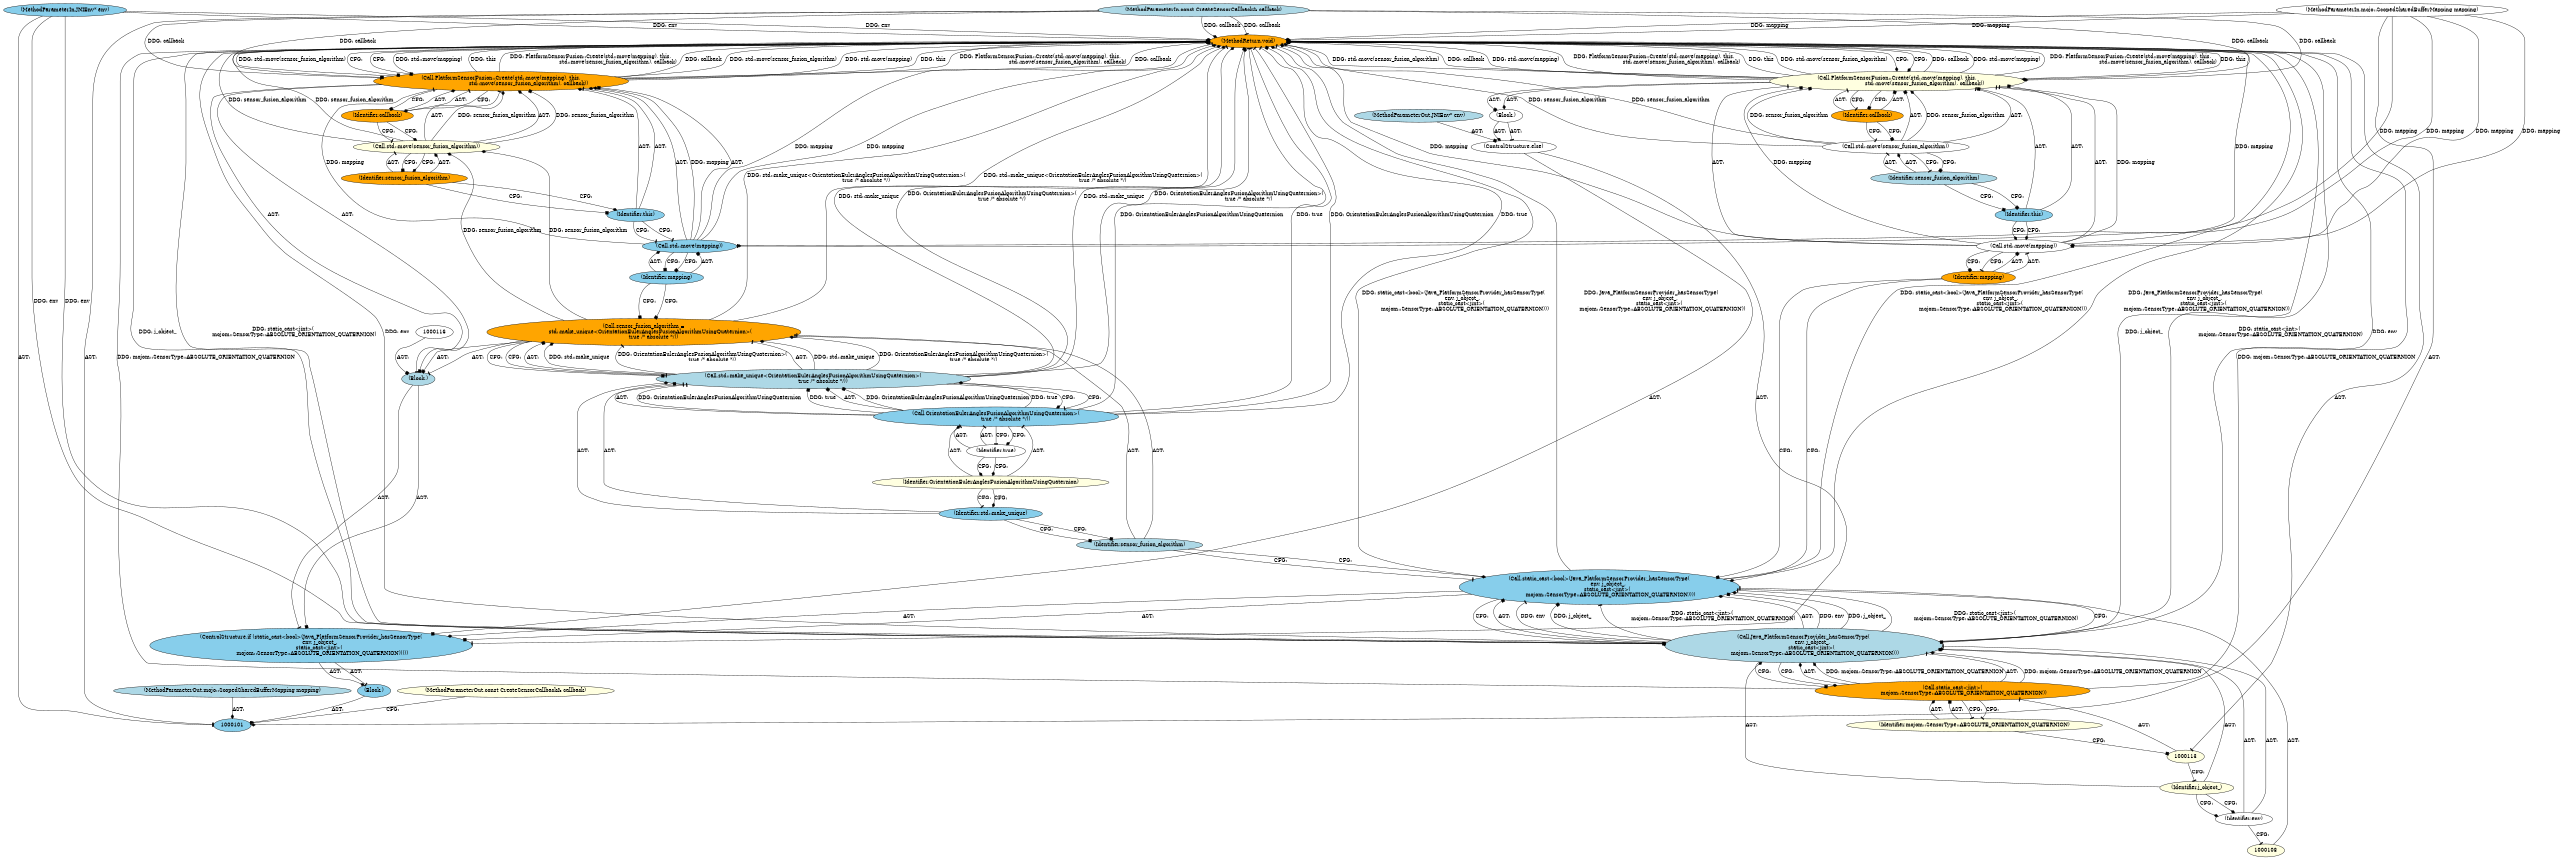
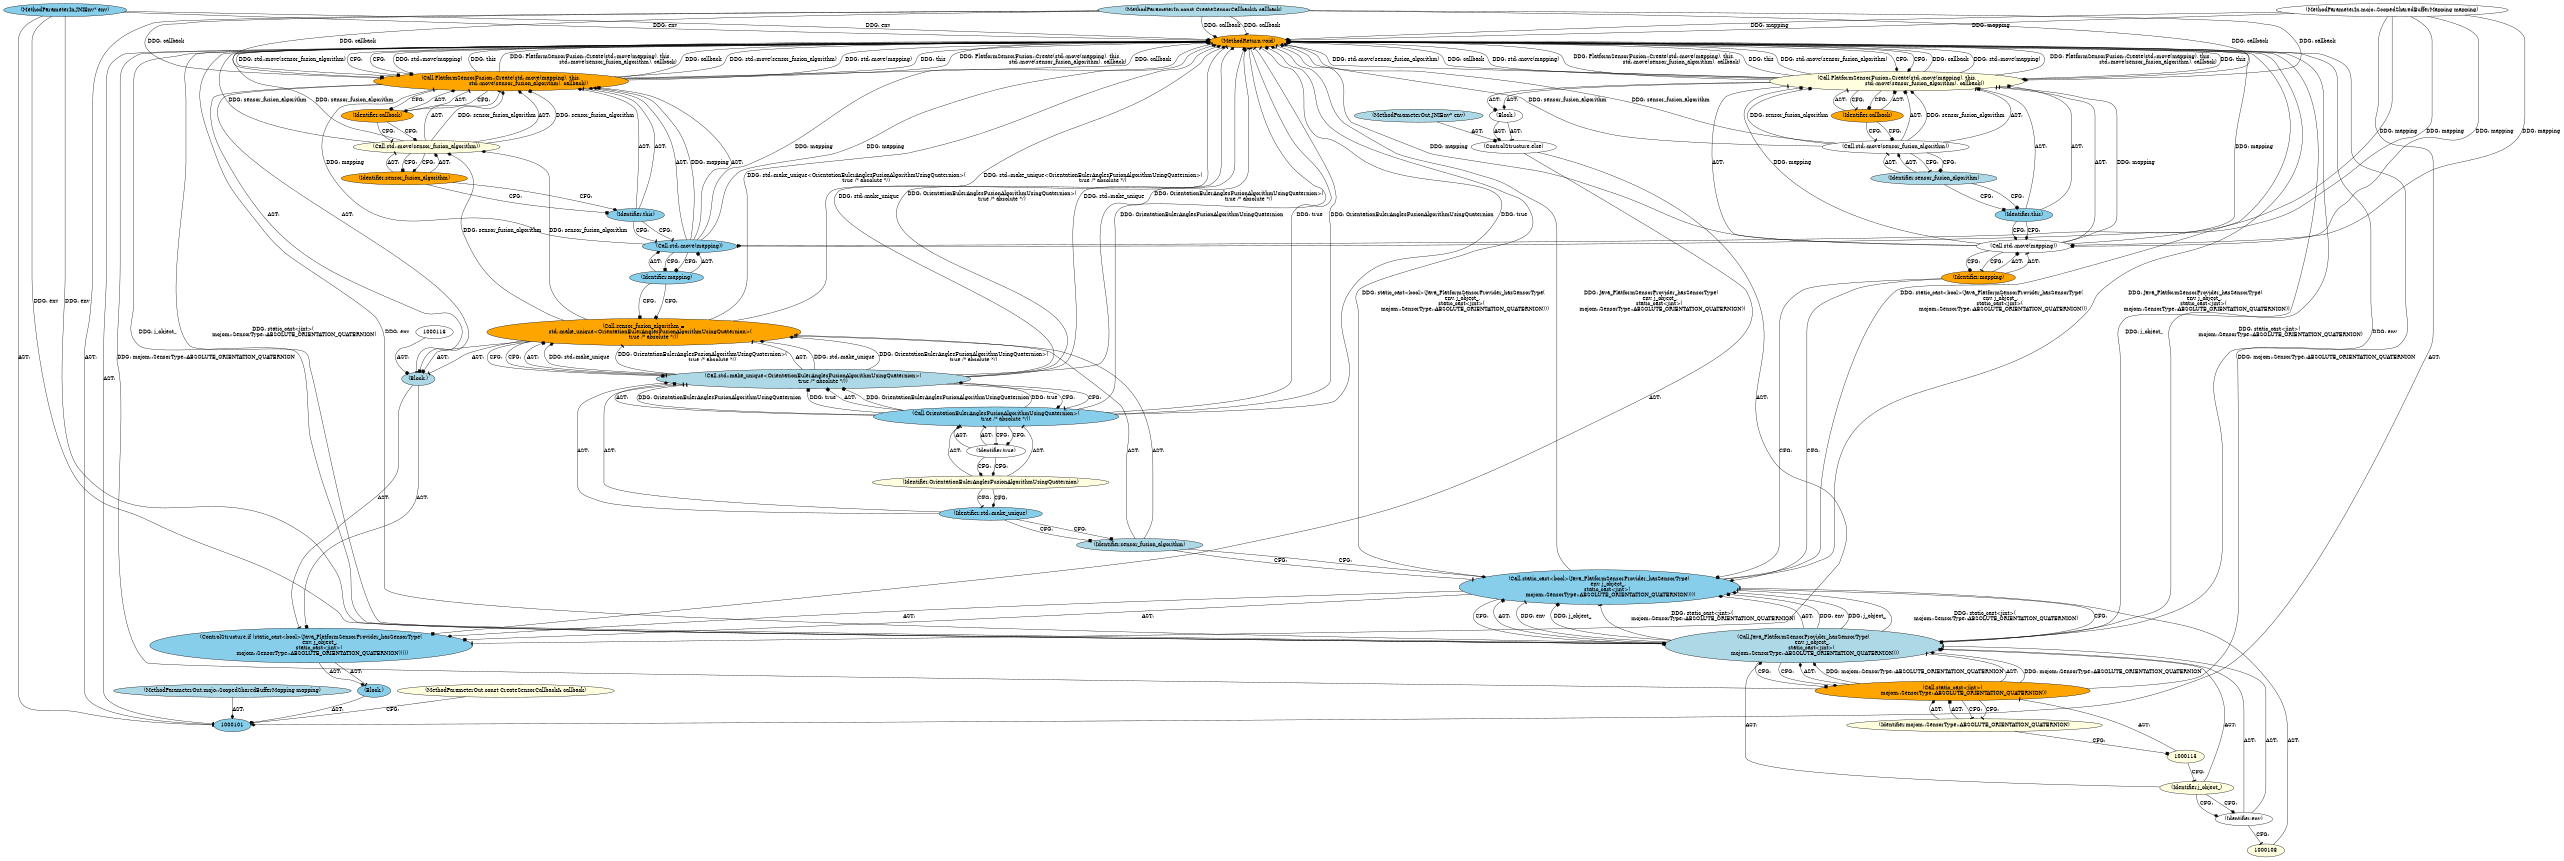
  digraph {
    node [fillcolor=skyblue style=filled]
    edge [arrowhead=diamond]
    n1 [fillcolor=orange label="(MethodReturn,void)"]
    n2 [fillcolor=orange label="(Call,PlatformSensorFusion::Create(std::move(mapping), this,\n                                  std::move(sensor_fusion_algorithm), callback))"]
    n3 [fillcolor=lightyellow label="(Call,PlatformSensorFusion::Create(std::move(mapping), this,\n                                  std::move(sensor_fusion_algorithm), callback))"]
    1000101
    n5 [fillcolor=orange label="(Identifier,callback)"]
    n6 [fillcolor=lightblue label="(Block,)"]
    n7 [fillcolor=white label="(Block,)"]
    n8 [fillcolor=orange label="(Identifier,callback)"]
    n9 [label="(Call,OrientationEulerAnglesFusionAlgorithmUsingQuaternion>(\n            true /* absolute */))"]
    n10 [fillcolor=lightblue label="(Call,std::make_unique<OrientationEulerAnglesFusionAlgorithmUsingQuaternion>(\n            true /* absolute */))"]
    n11 [fillcolor=white label="(Identifier,true)"]
    n12 [fillcolor=orange label="(Call,sensor_fusion_algorithm =\n        std::make_unique<OrientationEulerAnglesFusionAlgorithmUsingQuaternion>(\n            true /* absolute */))"]
    n13 [fillcolor=lightyellow label="(Identifier,OrientationEulerAnglesFusionAlgorithmUsingQuaternion)"]
    n14 [label="(Identifier,std::make_unique)"]
    n15 [fillcolor=lightblue label="(Identifier,sensor_fusion_algorithm)"]
    n16 [fillcolor=lightyellow label="(Call,std::move(sensor_fusion_algorithm))"]
    n17 [label="(Call,static_cast<bool>(Java_PlatformSensorProvider_hasSensorType(\n           env, j_object_,\n          static_cast<jint>(\n              mojom::SensorType::ABSOLUTE_ORIENTATION_QUATERNION))))"]
    n18 [label="(Call,std::move(mapping))"]
    n19 [label="(Identifier,mapping)"]
    n20 [label="(ControlStructure,if (static_cast<bool>(Java_PlatformSensorProvider_hasSensorType(\n           env, j_object_,\n          static_cast<jint>(\n              mojom::SensorType::ABSOLUTE_ORIENTATION_QUATERNION)))))"]
    n21 [label="(Identifier,this)"]
    n22 [fillcolor=orange label="(Identifier,sensor_fusion_algorithm)"]
    n23 [fillcolor=white label="(ControlStructure,else)"]
    n24 [label="(Block,)"]
    n25 [fillcolor=white label="(Call,std::move(mapping))"]
    n26 [fillcolor=orange label="(Identifier,mapping)"]
    n27 [fillcolor=white label="(Call,std::move(sensor_fusion_algorithm))"]
    n28 [fillcolor=lightblue label="(Call,Java_PlatformSensorProvider_hasSensorType(\n           env, j_object_,\n          static_cast<jint>(\n              mojom::SensorType::ABSOLUTE_ORIENTATION_QUATERNION)))"]
    n29 [label="(Identifier,this)"]
    n30 [label="(MethodParameterIn,JNIEnv* env)"]
    n31 [fillcolor=orange label="(Call,static_cast<jint>(\n              mojom::SensorType::ABSOLUTE_ORIENTATION_QUATERNION))"]
    n32 [fillcolor=lightblue label="(MethodParameterOut,JNIEnv* env)"]
    n33 [fillcolor=lightblue label="(Identifier,sensor_fusion_algorithm)"]
    n34 [fillcolor=white label="(MethodParameterIn,mojo::ScopedSharedBufferMapping mapping)"]
    n35 [fillcolor=lightblue label="(MethodParameterOut,mojo::ScopedSharedBufferMapping mapping)"]
    n36 [fillcolor=lightblue label="(MethodParameterIn,const CreateSensorCallback& callback)"]
    n37 [fillcolor=lightyellow label="(MethodParameterOut,const CreateSensorCallback& callback)"]
    n38 [fillcolor=lightyellow label="(Identifier,mojom::SensorType::ABSOLUTE_ORIENTATION_QUATERNION)"]
    n39 [fillcolor=white label="(Identifier,env)"]
    1000108 [fillcolor=lightyellow]
    n41 [fillcolor=lightyellow label="(Identifier,j_object_)"]
    1000113 [fillcolor=lightyellow]
    1000116 [fillcolor=white]
    n1 -> n2 [arrowhead=box label="CFG: "]
    n1 -> n2 [arrowhead=box label="CFG: "]
    n1 -> n3 [label="CFG: "]
    n1 -> n3 [label="CFG: "]
-   n1 -> 1000113 [arrowhead=tee label="AST: "]
+   n1 -> 1000101 [arrowhead=tee label="AST: "]
    n2 -> n1 [label="DDG: std::move(mapping)"]
    n2 -> n1 [label="DDG: this"]
    n2 -> n1 [arrowhead=tee label="DDG: PlatformSensorFusion::Create(std::move(mapping), this,\n                                  std::move(sensor_fusion_algorithm), callback)"]
    n2 -> n1 [arrowhead=tee label="DDG: callback"]
    n2 -> n1 [arrowhead=box label="DDG: std::move(sensor_fusion_algorithm)"]
    n2 -> n1 [label="DDG: std::move(mapping)"]
    n2 -> n1 [label="DDG: this"]
    n2 -> n1 [arrowhead=tee label="DDG: PlatformSensorFusion::Create(std::move(mapping), this,\n                                  std::move(sensor_fusion_algorithm), callback)"]
    n2 -> n1 [arrowhead=box label="DDG: callback"]
    n2 -> n1 [label="DDG: std::move(sensor_fusion_algorithm)"]
    n2 -> n5 [label="CFG: "]
    n2 -> n5 [arrowhead=box label="CFG: "]
    n2 -> n6 [arrowhead=tee label="AST: "]
    n2 -> n6 [arrowhead=box label="AST: "]
    n3 -> n1 [arrowhead=tee label="DDG: callback"]
    n3 -> n1 [arrowhead=box label="DDG: std::move(mapping)"]
    n3 -> n1 [arrowhead=box label="DDG: PlatformSensorFusion::Create(std::move(mapping), this,\n                                  std::move(sensor_fusion_algorithm), callback)"]
    n3 -> n1 [arrowhead=box label="DDG: this"]
    n3 -> n1 [arrowhead=tee label="DDG: std::move(sensor_fusion_algorithm)"]
    n3 -> n1 [label="DDG: callback"]
    n3 -> n1 [arrowhead=box label="DDG: std::move(mapping)"]
    n3 -> n1 [arrowhead=tee label="DDG: PlatformSensorFusion::Create(std::move(mapping), this,\n                                  std::move(sensor_fusion_algorithm), callback)"]
    n3 -> n1 [label="DDG: this"]
    n3 -> n1 [arrowhead=tee label="DDG: std::move(sensor_fusion_algorithm)"]
    n3 -> n7 [label="AST: "]
    n3 -> n7 [arrowhead=box label="AST: "]
    n3 -> n8 [arrowhead=tee label="CFG: "]
    n3 -> n8 [arrowhead=box label="CFG: "]
    n5 -> n2 [label="AST: "]
    n5 -> n2 [arrowhead=tee label="AST: "]
    n5 -> n16 [arrowhead=tee label="CFG: "]
    n5 -> n16 [label="CFG: "]
    n6 -> n20 [arrowhead=tee label="AST: "]
    n6 -> n20 [arrowhead=box label="AST: "]
    n7 -> n23 [arrowhead=tee label="AST: "]
    n7 -> n23 [label="AST: "]
    n8 -> n3 [arrowhead=box label="AST: "]
    n8 -> n3 [arrowhead=tee label="AST: "]
    n8 -> n27 [arrowhead=box label="CFG: "]
    n8 -> n27 [arrowhead=tee label="CFG: "]
    n9 -> n1 [arrowhead=tee label="DDG: true"]
    n9 -> n1 [arrowhead=tee label="DDG: OrientationEulerAnglesFusionAlgorithmUsingQuaternion"]
    n9 -> n1 [arrowhead=tee label="DDG: true"]
    n9 -> n1 [arrowhead=tee label="DDG: OrientationEulerAnglesFusionAlgorithmUsingQuaternion"]
    n9 -> n10 [arrowhead=box label="AST: "]
    n9 -> n10 [arrowhead=tee label="DDG: OrientationEulerAnglesFusionAlgorithmUsingQuaternion"]
    n9 -> n10 [arrowhead=box label="DDG: true"]
    n9 -> n10 [arrowhead=box label="AST: "]
    n9 -> n10 [arrowhead=box label="DDG: OrientationEulerAnglesFusionAlgorithmUsingQuaternion"]
    n9 -> n10 [label="DDG: true"]
    n9 -> n11 [arrowhead=tee label="CFG: "]
    n9 -> n11 [label="CFG: "]
    n10 -> n1 [label="DDG: OrientationEulerAnglesFusionAlgorithmUsingQuaternion>(\n            true /* absolute */)"]
    n10 -> n1 [arrowhead=tee label="DDG: std::make_unique"]
    n10 -> n1 [label="DDG: OrientationEulerAnglesFusionAlgorithmUsingQuaternion>(\n            true /* absolute */)"]
    n10 -> n1 [arrowhead=box label="DDG: std::make_unique"]
    n10 -> n9 [arrowhead=tee label="CFG: "]
    n10 -> n9 [label="CFG: "]
    n10 -> n12 [arrowhead=box label="AST: "]
    n10 -> n12 [label="DDG: std::make_unique"]
    n10 -> n12 [arrowhead=tee label="DDG: OrientationEulerAnglesFusionAlgorithmUsingQuaternion>(\n            true /* absolute */)"]
    n10 -> n12 [arrowhead=tee label="AST: "]
    n10 -> n12 [label="DDG: std::make_unique"]
    n10 -> n12 [label="DDG: OrientationEulerAnglesFusionAlgorithmUsingQuaternion>(\n            true /* absolute */)"]
    n11 -> n9 [label="AST: "]
    n11 -> n9 [arrowhead=tee label="AST: "]
    n11 -> n13 [label="CFG: "]
    n11 -> n13 [label="CFG: "]
    n12 -> n1 [label="DDG: std::make_unique<OrientationEulerAnglesFusionAlgorithmUsingQuaternion>(\n            true /* absolute */)"]
    n12 -> n1 [label="DDG: std::make_unique<OrientationEulerAnglesFusionAlgorithmUsingQuaternion>(\n            true /* absolute */)"]
    n12 -> n6 [arrowhead=box label="AST: "]
    n12 -> n6 [arrowhead=tee label="AST: "]
    n12 -> n10 [arrowhead=tee label="CFG: "]
    n12 -> n10 [arrowhead=box label="CFG: "]
    n12 -> n16 [label="DDG: sensor_fusion_algorithm"]
    n12 -> n16 [label="DDG: sensor_fusion_algorithm"]
    n13 -> n9 [arrowhead=tee label="AST: "]
    n13 -> n9 [arrowhead=tee label="AST: "]
    n13 -> n14 [label="CFG: "]
    n13 -> n14 [arrowhead=tee label="CFG: "]
    n14 -> n10 [label="AST: "]
    n14 -> n10 [arrowhead=tee label="AST: "]
    n14 -> n15 [arrowhead=box label="CFG: "]
    n14 -> n15 [arrowhead=box label="CFG: "]
    n15 -> n12 [arrowhead=tee label="AST: "]
    n15 -> n12 [arrowhead=tee label="AST: "]
    n15 -> n17 [arrowhead=tee label="CFG: "]
    n15 -> n17 [label="CFG: "]
    n16 -> n1 [arrowhead=tee label="DDG: sensor_fusion_algorithm"]
    n16 -> n1 [arrowhead=tee label="DDG: sensor_fusion_algorithm"]
    n16 -> n2 [arrowhead=tee label="AST: "]
    n16 -> n2 [label="DDG: sensor_fusion_algorithm"]
    n16 -> n2 [label="AST: "]
    n16 -> n2 [arrowhead=box label="DDG: sensor_fusion_algorithm"]
    n16 -> n22 [arrowhead=box label="CFG: "]
    n16 -> n22 [label="CFG: "]
    n17 -> n1 [arrowhead=box label="DDG: static_cast<bool>(Java_PlatformSensorProvider_hasSensorType(\n           env, j_object_,\n          static_cast<jint>(\n              mojom::SensorType::ABSOLUTE_ORIENTATION_QUATERNION)))"]
    n17 -> n1 [label="DDG: Java_PlatformSensorProvider_hasSensorType(\n           env, j_object_,\n          static_cast<jint>(\n              mojom::SensorType::ABSOLUTE_ORIENTATION_QUATERNION))"]
    n17 -> n1 [arrowhead=box label="DDG: static_cast<bool>(Java_PlatformSensorProvider_hasSensorType(\n           env, j_object_,\n          static_cast<jint>(\n              mojom::SensorType::ABSOLUTE_ORIENTATION_QUATERNION)))"]
    n17 -> n1 [arrowhead=box label="DDG: Java_PlatformSensorProvider_hasSensorType(\n           env, j_object_,\n          static_cast<jint>(\n              mojom::SensorType::ABSOLUTE_ORIENTATION_QUATERNION))"]
    n17 -> n20 [label="AST: "]
    n17 -> n20 [arrowhead=box label="AST: "]
    n17 -> n28 [arrowhead=box label="CFG: "]
    n17 -> n28 [arrowhead=tee label="CFG: "]
    n18 -> n1 [arrowhead=tee label="DDG: mapping"]
    n18 -> n1 [label="DDG: mapping"]
    n18 -> n2 [label="AST: "]
    n18 -> n2 [label="DDG: mapping"]
    n18 -> n2 [arrowhead=box label="AST: "]
    n18 -> n2 [arrowhead=tee label="DDG: mapping"]
    n18 -> n19 [arrowhead=box label="CFG: "]
    n18 -> n19 [arrowhead=box label="CFG: "]
    n19 -> n12 [arrowhead=box label="CFG: "]
    n19 -> n12 [arrowhead=box label="CFG: "]
    n19 -> n18 [arrowhead=box label="AST: "]
    n19 -> n18 [label="AST: "]
    n20 -> n24 [arrowhead=tee label="AST: "]
    n20 -> n24 [label="AST: "]
    n21 -> n2 [label="AST: "]
    n21 -> n2 [arrowhead=tee label="AST: "]
    n21 -> n18 [arrowhead=tee label="CFG: "]
    n21 -> n18 [arrowhead=tee label="CFG: "]
    n22 -> n16 [label="AST: "]
    n22 -> n16 [arrowhead=tee label="AST: "]
    n22 -> n21 [label="CFG: "]
    n22 -> n21 [arrowhead=box label="CFG: "]
    n23 -> n20 [arrowhead=box label="AST: "]
    n23 -> n20 [arrowhead=tee label="AST: "]
    n24 -> 1000101 [label="AST: "]
    n25 -> n1 [arrowhead=box label="DDG: mapping"]
    n25 -> n1 [arrowhead=tee label="DDG: mapping"]
    n25 -> n3 [arrowhead=tee label="AST: "]
    n25 -> n3 [arrowhead=box label="DDG: mapping"]
    n25 -> n3 [arrowhead=tee label="AST: "]
    n25 -> n3 [arrowhead=tee label="DDG: mapping"]
    n25 -> n26 [arrowhead=box label="CFG: "]
    n25 -> n26 [arrowhead=tee label="CFG: "]
    n26 -> n17 [arrowhead=box label="CFG: "]
    n26 -> n17 [label="CFG: "]
    n26 -> n25 [arrowhead=box label="AST: "]
    n26 -> n25 [arrowhead=tee label="AST: "]
    n27 -> n1 [label="DDG: sensor_fusion_algorithm"]
    n27 -> n1 [label="DDG: sensor_fusion_algorithm"]
    n27 -> n3 [arrowhead=box label="AST: "]
    n27 -> n3 [label="DDG: sensor_fusion_algorithm"]
    n27 -> n3 [arrowhead=tee label="AST: "]
    n27 -> n3 [arrowhead=box label="DDG: sensor_fusion_algorithm"]
    n27 -> n33 [arrowhead=tee label="CFG: "]
    n27 -> n33 [arrowhead=box label="CFG: "]
    n28 -> n1 [label="DDG: j_object_"]
    n28 -> n1 [arrowhead=tee label="DDG: static_cast<jint>(\n              mojom::SensorType::ABSOLUTE_ORIENTATION_QUATERNION)"]
    n28 -> n1 [label="DDG: env"]
    n28 -> n1 [label="DDG: j_object_"]
    n28 -> n1 [label="DDG: static_cast<jint>(\n              mojom::SensorType::ABSOLUTE_ORIENTATION_QUATERNION)"]
    n28 -> n1 [arrowhead=box label="DDG: env"]
    n28 -> n17 [arrowhead=box label="AST: "]
    n28 -> n17 [arrowhead=tee label="DDG: env"]
    n28 -> n17 [arrowhead=box label="DDG: j_object_"]
    n28 -> n17 [arrowhead=tee label="DDG: static_cast<jint>(\n              mojom::SensorType::ABSOLUTE_ORIENTATION_QUATERNION)"]
    n28 -> n17 [label="AST: "]
    n28 -> n17 [arrowhead=box label="DDG: env"]
    n28 -> n17 [label="DDG: j_object_"]
    n28 -> n17 [arrowhead=tee label="DDG: static_cast<jint>(\n              mojom::SensorType::ABSOLUTE_ORIENTATION_QUATERNION)"]
    n28 -> n31 [arrowhead=box label="CFG: "]
    n28 -> n31 [label="CFG: "]
    n29 -> n3 [arrowhead=box label="AST: "]
    n29 -> n3 [arrowhead=box label="AST: "]
    n29 -> n25 [label="CFG: "]
    n29 -> n25 [label="CFG: "]
    n30 -> n1 [label="DDG: env"]
    n30 -> n1 [label="DDG: env"]
    n30 -> 1000101 [arrowhead=tee label="AST: "]
    n30 -> n28 [arrowhead=box label="DDG: env"]
    n30 -> n28 [arrowhead=box label="DDG: env"]
    n31 -> n1 [label="DDG: mojom::SensorType::ABSOLUTE_ORIENTATION_QUATERNION"]
    n31 -> n1 [label="DDG: mojom::SensorType::ABSOLUTE_ORIENTATION_QUATERNION"]
    n31 -> n28 [label="AST: "]
    n31 -> n28 [label="DDG: mojom::SensorType::ABSOLUTE_ORIENTATION_QUATERNION"]
    n31 -> n28 [arrowhead=tee label="AST: "]
    n31 -> n28 [label="DDG: mojom::SensorType::ABSOLUTE_ORIENTATION_QUATERNION"]
    n31 -> n38 [arrowhead=tee label="CFG: "]
    n31 -> n38 [arrowhead=tee label="CFG: "]
    n32 -> n23 [arrowhead=box label="AST: "]
    n33 -> n27 [arrowhead=tee label="AST: "]
    n33 -> n27 [label="AST: "]
    n33 -> n29 [arrowhead=box label="CFG: "]
    n33 -> n29 [arrowhead=box label="CFG: "]
    n34 -> n1 [label="DDG: mapping"]
    n34 -> n1 [label="DDG: mapping"]
    n34 -> 1000101 [label="AST: "]
    n34 -> n18 [label="DDG: mapping"]
    n34 -> n18 [arrowhead=tee label="DDG: mapping"]
    n34 -> n25 [arrowhead=box label="DDG: mapping"]
    n34 -> n25 [label="DDG: mapping"]
    n35 -> 1000101 [label="AST: "]
    n36 -> n1 [label="DDG: callback"]
    n36 -> n1 [arrowhead=tee label="DDG: callback"]
    n36 -> n2 [arrowhead=tee label="DDG: callback"]
    n36 -> n2 [arrowhead=box label="DDG: callback"]
    n36 -> n3 [label="DDG: callback"]
    n36 -> n3 [label="DDG: callback"]
    n36 -> 1000101 [arrowhead=tee label="AST: "]
    n37 -> 1000101 [arrowhead=tee label="CFG: "]
    n38 -> n31 [label="AST: "]
    n38 -> n31 [arrowhead=box label="AST: "]
    n38 -> 1000113 [arrowhead=box label="CFG: "]
    n39 -> n28 [label="AST: "]
    n39 -> n28 [arrowhead=tee label="AST: "]
    n39 -> 1000108 [arrowhead=tee label="CFG: "]
    1000108 -> n17 [arrowhead=tee label="AST: "]
    n41 -> n28 [arrowhead=box label="AST: "]
    n41 -> n28 [label="AST: "]
    n41 -> n39 [label="CFG: "]
    n41 -> n39 [label="CFG: "]
    1000113 -> n31 [arrowhead=tee label="AST: "]
    1000113 -> n41 [arrowhead=tee label="CFG: "]
    1000116 -> n6 [arrowhead=box label="AST: "]
  }
